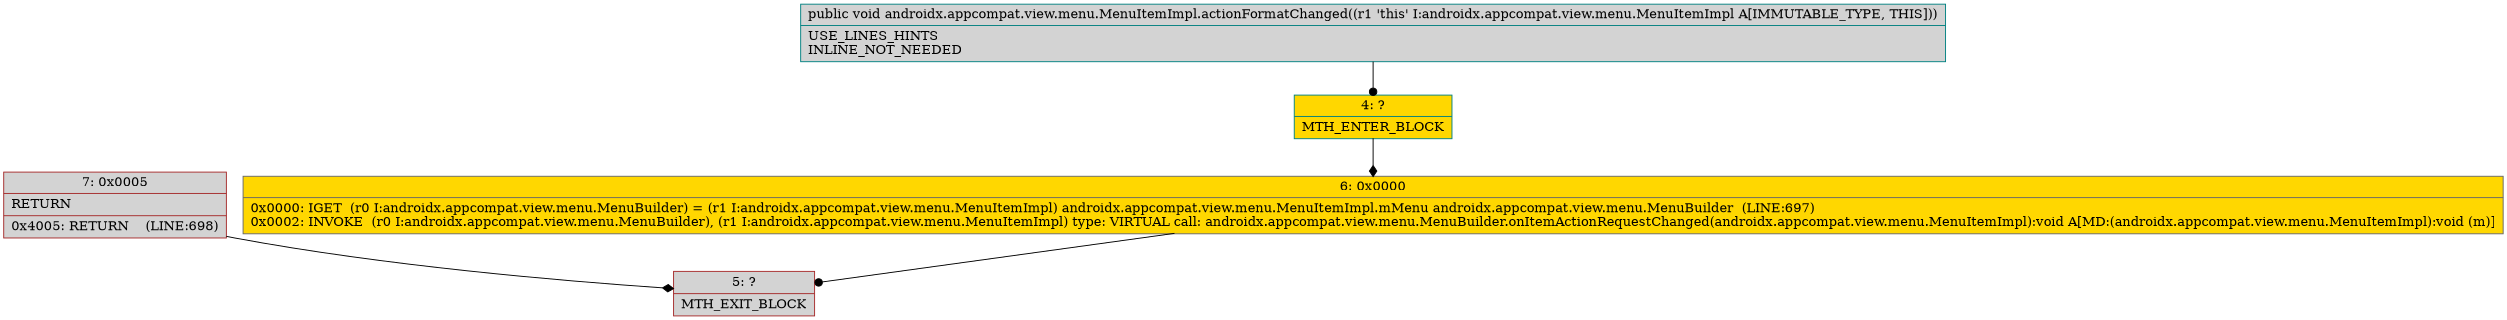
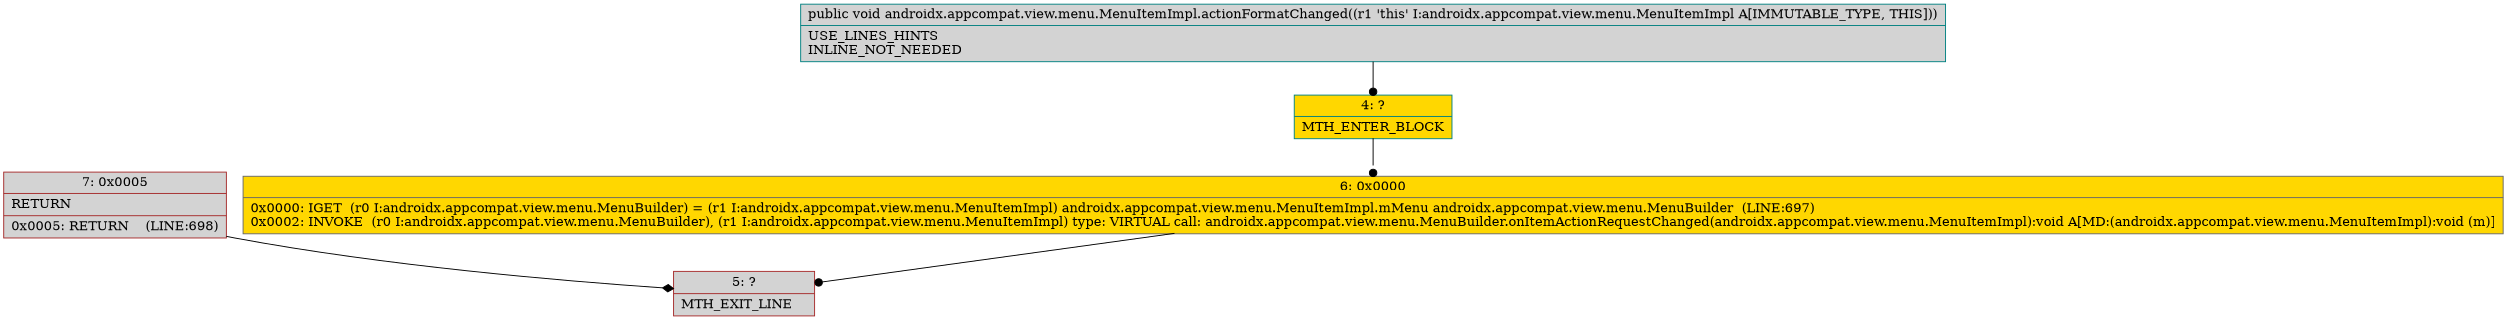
  digraph {
    node [color=teal fillcolor=lightgrey shape=record style=filled]
    edge [arrowhead=diamond]
    n1 [fillcolor=gold label="{4\:\ ?|MTH_ENTER_BLOCK\l}"]
    n2 [color=gray40 fillcolor=gold label="{6\:\ 0x0000|0x0000: IGET  (r0 I:androidx.appcompat.view.menu.MenuBuilder) = (r1 I:androidx.appcompat.view.menu.MenuItemImpl) androidx.appcompat.view.menu.MenuItemImpl.mMenu androidx.appcompat.view.menu.MenuBuilder  (LINE:697)\l0x0002: INVOKE  (r0 I:androidx.appcompat.view.menu.MenuBuilder), (r1 I:androidx.appcompat.view.menu.MenuItemImpl) type: VIRTUAL call: androidx.appcompat.view.menu.MenuBuilder.onItemActionRequestChanged(androidx.appcompat.view.menu.MenuItemImpl):void A[MD:(androidx.appcompat.view.menu.MenuItemImpl):void (m)]\l}"]
-   n3 [color=brown label="{5\:\ ?|MTH_EXIT_BLOCK\l}"]
-   n4 [color=brown label="{7\:\ 0x0005|RETURN\l|0x4005: RETURN    (LINE:698)\l}"]
+   n3 [color=brown label="{5\:\ ?|MTH_EXIT_LINE\l}"]
+   n4 [color=brown label="{7\:\ 0x0005|RETURN\l|0x0005: RETURN    (LINE:698)\l}"]
    n5 [label="{public void androidx.appcompat.view.menu.MenuItemImpl.actionFormatChanged((r1 'this' I:androidx.appcompat.view.menu.MenuItemImpl A[IMMUTABLE_TYPE, THIS]))  | USE_LINES_HINTS\lINLINE_NOT_NEEDED\l}"]
-   n1 -> n2
+   n1 -> n2 [arrowhead=dot]
    n2 -> n3 [arrowhead=dot]
    n4 -> n3
    n5 -> n1 [arrowhead=dot]
  }
